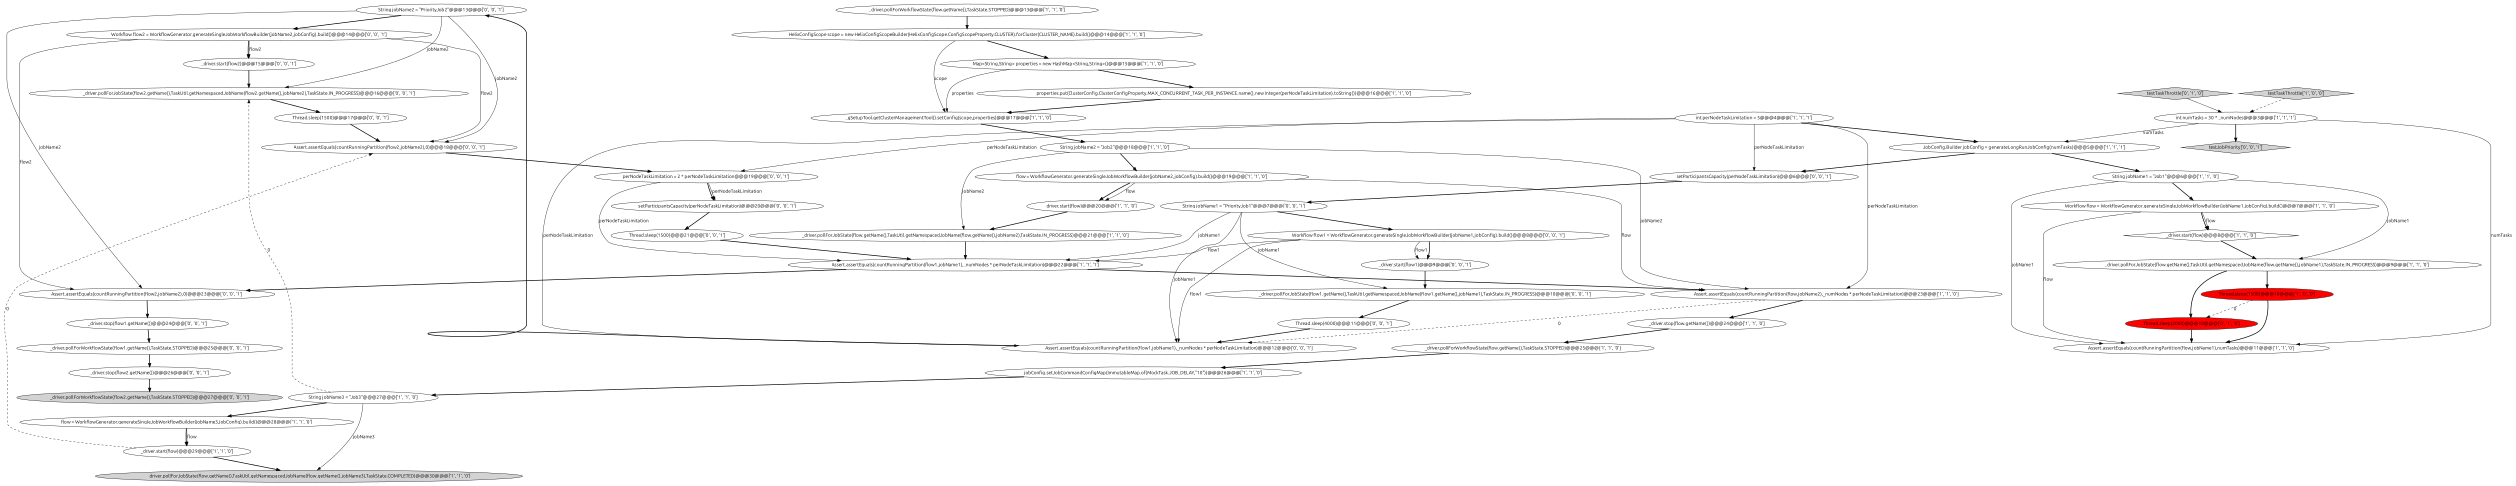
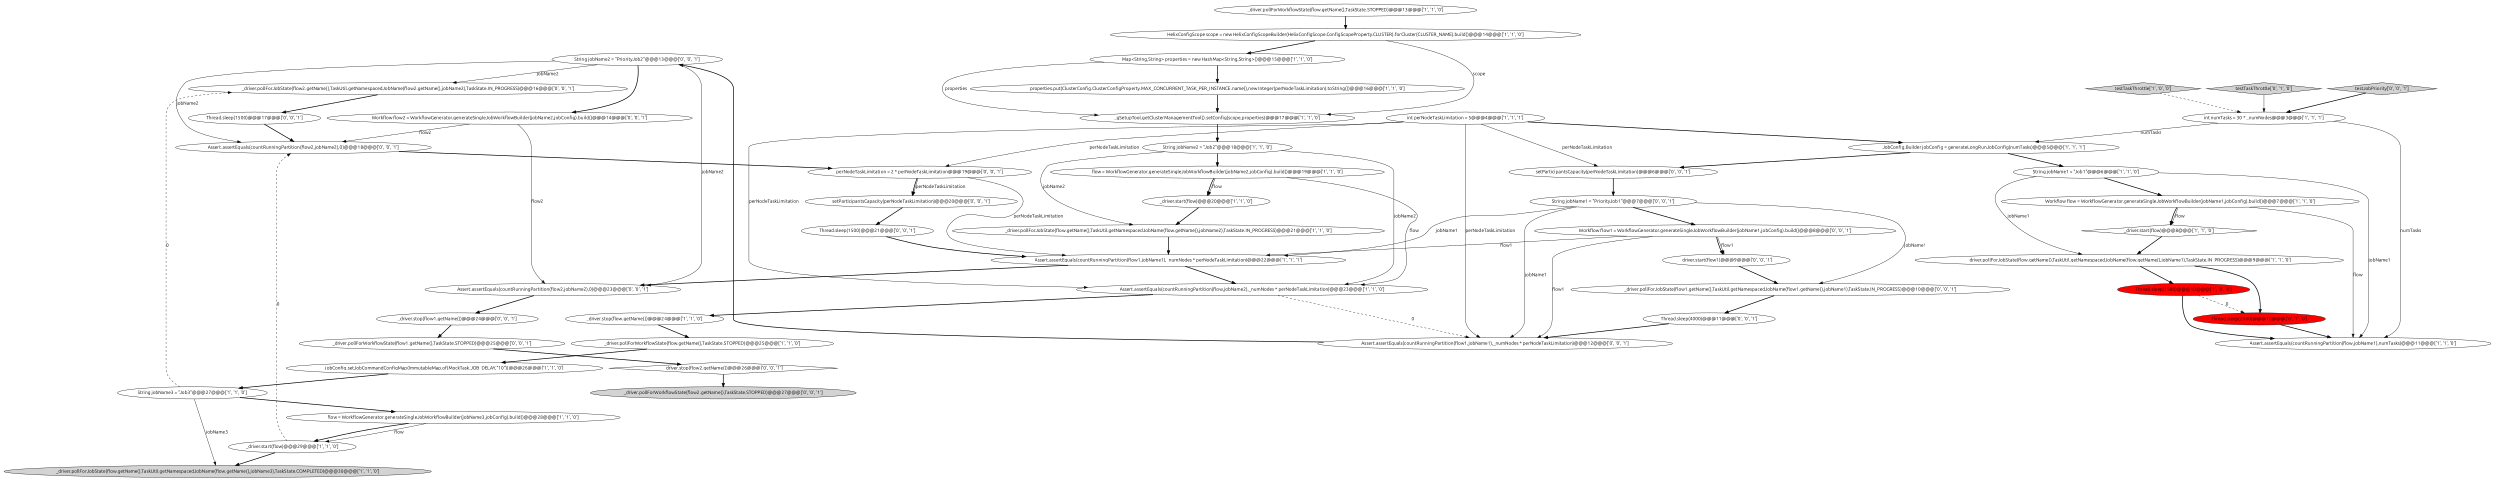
  digraph {
    fontname=Ubuntu
    node [fillcolor=white fontname=Ubuntu shape=ellipse style=filled]
    edge [fontname=Ubuntu style=bold]
    n1 [label="_driver.pollForWorkflowState(flow1.getName(),TaskState.STOPPED)@@@25@@@['0', '0', '1']"]
-   n2 [label="_driver.stop(flow2.getName())@@@26@@@['0', '0', '1']"]
+   n2 [label="_driver.stop(flow2.getName())@@@26@@@['0', '0', '1']" shape=diamond]
    n3 [fillcolor=lightgray label="_driver.pollForWorkflowState(flow2.getName(),TaskState.STOPPED)@@@27@@@['0', '0', '1']"]
    n4 [label="Map<String,String> properties = new HashMap<String,String>()@@@15@@@['1', '1', '0']"]
    n5 [label="properties.put(ClusterConfig.ClusterConfigProperty.MAX_CONCURRENT_TASK_PER_INSTANCE.name(),new Integer(perNodeTaskLimitation).toString())@@@16@@@['1', '1', '0']"]
    n6 [label="_gSetupTool.getClusterManagementTool().setConfig(scope,properties)@@@17@@@['1', '1', '0']"]
    n7 [label="String jobName2 = \"Job2\"@@@18@@@['1', '1', '0']"]
    n8 [label="int perNodeTaskLimitation = 5@@@4@@@['1', '1', '1']"]
    n9 [label="Assert.assertEquals(countRunningPartition(flow,jobName2),_numNodes * perNodeTaskLimitation)@@@23@@@['1', '1', '0']"]
    n10 [label="Assert.assertEquals(countRunningPartition(flow1,jobName1),_numNodes * perNodeTaskLimitation)@@@12@@@['0', '0', '1']"]
    n11 [label="setParticipantsCapacity(perNodeTaskLimitation)@@@6@@@['0', '0', '1']"]
    n12 [label="JobConfig.Builder jobConfig = generateLongRunJobConfig(numTasks)@@@5@@@['1', '1', '1']"]
    n13 [label="perNodeTaskLimitation = 2 * perNodeTaskLimitation@@@19@@@['0', '0', '1']"]
    n14 [label="_driver.stop(flow.getName())@@@24@@@['1', '1', '0']"]
    n15 [label="String jobName2 = \"PriorityJob2\"@@@13@@@['0', '0', '1']"]
    n16 [label="String jobName1 = \"PriorityJob1\"@@@7@@@['0', '0', '1']"]
    n17 [label="String jobName1 = \"Job1\"@@@6@@@['1', '1', '0']"]
    n18 [label="Assert.assertEquals(countRunningPartition(flow1,jobName1),_numNodes * perNodeTaskLimitation)@@@22@@@['1', '1', '1']"]
    n19 [label="setParticipantsCapacity(perNodeTaskLimitation)@@@20@@@['0', '0', '1']"]
    n20 [label="String jobName3 = \"Job3\"@@@27@@@['1', '1', '0']"]
    n21 [fillcolor=lightgray label="_driver.pollForJobState(flow.getName(),TaskUtil.getNamespacedJobName(flow.getName(),jobName3),TaskState.COMPLETED)@@@30@@@['1', '1', '0']"]
    n22 [label="flow = WorkflowGenerator.generateSingleJobWorkflowBuilder(jobName3,jobConfig).build()@@@28@@@['1', '1', '0']"]
    n23 [label="_driver.pollForJobState(flow2.getName(),TaskUtil.getNamespacedJobName(flow2.getName(),jobName2),TaskState.IN_PROGRESS)@@@16@@@['0', '0', '1']"]
    n24 [label="_driver.start(flow)@@@29@@@['1', '1', '0']"]
    n25 [label="Thread.sleep(1500)@@@17@@@['0', '0', '1']"]
    n26 [label="_driver.pollForJobState(flow.getName(),TaskUtil.getNamespacedJobName(flow.getName(),jobName2),TaskState.IN_PROGRESS)@@@21@@@['1', '1', '0']"]
    n27 [label="flow = WorkflowGenerator.generateSingleJobWorkflowBuilder(jobName2,jobConfig).build()@@@19@@@['1', '1', '0']"]
    n28 [label="_driver.start(flow)@@@20@@@['1', '1', '0']"]
    n29 [label="_driver.pollForWorkflowState(flow.getName(),TaskState.STOPPED)@@@25@@@['1', '1', '0']"]
    n30 [label="Assert.assertEquals(countRunningPartition(flow2,jobName2),0)@@@18@@@['0', '0', '1']"]
    n31 [label="_driver.pollForWorkflowState(flow.getName(),TaskState.STOPPED)@@@13@@@['1', '1', '0']"]
    n32 [label="HelixConfigScope scope = new HelixConfigScopeBuilder(HelixConfigScope.ConfigScopeProperty.CLUSTER).forCluster(CLUSTER_NAME).build()@@@14@@@['1', '1', '0']"]
    n33 [label="Assert.assertEquals(countRunningPartition(flow2,jobName2),0)@@@23@@@['0', '0', '1']"]
    n34 [label="_driver.start(flow1)@@@9@@@['0', '0', '1']"]
    n35 [label="_driver.pollForJobState(flow1.getName(),TaskUtil.getNamespacedJobName(flow1.getName(),jobName1),TaskState.IN_PROGRESS)@@@10@@@['0', '0', '1']"]
    n36 [label="Thread.sleep(4000)@@@11@@@['0', '0', '1']"]
    n37 [label="_driver.stop(flow1.getName())@@@24@@@['0', '0', '1']"]
    n38 [label="jobConfig.setJobCommandConfigMap(ImmutableMap.of(MockTask.JOB_DELAY,\"10\"))@@@26@@@['1', '1', '0']"]
    n39 [label="Thread.sleep(1500)@@@21@@@['0', '0', '1']"]
    n40 [fillcolor=lightgray label="testTaskThrottle['1', '0', '0']" shape=diamond]
    n41 [label="int numTasks = 30 * _numNodes@@@3@@@['1', '1', '1']"]
    n42 [label="Assert.assertEquals(countRunningPartition(flow,jobName1),numTasks)@@@11@@@['1', '1', '0']"]
    n43 [label="Workflow flow2 = WorkflowGenerator.generateSingleJobWorkflowBuilder(jobName2,jobConfig).build()@@@14@@@['0', '0', '1']"]
-   n44 [label="_driver.start(flow2)@@@15@@@['0', '0', '1']"]
    n45 [label="Workflow flow1 = WorkflowGenerator.generateSingleJobWorkflowBuilder(jobName1,jobConfig).build()@@@8@@@['0', '0', '1']"]
    n46 [label="Workflow flow = WorkflowGenerator.generateSingleJobWorkflowBuilder(jobName1,jobConfig).build()@@@7@@@['1', '1', '0']"]
    n47 [label="_driver.pollForJobState(flow.getName(),TaskUtil.getNamespacedJobName(flow.getName(),jobName1),TaskState.IN_PROGRESS)@@@9@@@['1', '1', '0']"]
    n48 [label="_driver.start(flow)@@@8@@@['1', '1', '0']" shape=diamond]
    n49 [fillcolor=red label="Thread.sleep(1500)@@@10@@@['1', '0', '0']"]
    n50 [fillcolor=red label="Thread.sleep(2000)@@@10@@@['0', '1', '0']"]
    n51 [fillcolor=lightgray label="testTaskThrottle['0', '1', '0']" shape=diamond]
    n52 [fillcolor=lightgray label="testJobPriority['0', '0', '1']" shape=diamond]
    n1 -> n2
    n2 -> n3
    n4 -> n5
    n4 -> n6 [label=properties style=solid]
    n5 -> n6
    n6 -> n7
    n7 -> n9 [label=jobName2 style=solid]
    n7 -> n26 [label=jobName2 style=solid]
    n7 -> n27
    n8 -> n9 [label=perNodeTaskLimitation style=solid]
    n8 -> n10 [label=perNodeTaskLimitation style=solid]
    n8 -> n11 [label=perNodeTaskLimitation style=solid]
    n8 -> n12
    n8 -> n13 [label=perNodeTaskLimitation style=solid]
    n9 -> n10 [label=0 style=dashed]
    n9 -> n14
    n10 -> n15
    n11 -> n16
    n12 -> n11
    n12 -> n17
    n13 -> n18 [label=perNodeTaskLimitation style=solid]
    n13 -> n19 [label=perNodeTaskLimitation style=solid]
    n13 -> n19
    n14 -> n29
    n15 -> n23 [label=jobName2 style=solid]
    n15 -> n30 [label=jobName2 style=solid]
    n15 -> n33 [label=jobName2 style=solid]
    n15 -> n43
    n16 -> n10 [label=jobName1 style=solid]
    n16 -> n18 [label=jobName1 style=solid]
    n16 -> n35 [label=jobName1 style=solid]
    n16 -> n45
    n17 -> n42 [label=jobName1 style=solid]
    n17 -> n46
    n17 -> n47 [label=jobName1 style=solid]
    n18 -> n9
    n18 -> n33
    n19 -> n39
    n20 -> n21 [label=jobName3 style=solid]
    n20 -> n22
    n20 -> n23 [label=0 style=dashed]
    n22 -> n24 [label=flow style=solid]
    n22 -> n24
    n23 -> n25
    n24 -> n21
    n24 -> n30 [label=0 style=dashed]
    n25 -> n30
    n26 -> n18
    n27 -> n9 [label=flow style=solid]
    n27 -> n28 [label=flow style=solid]
    n27 -> n28
    n28 -> n26
    n29 -> n38
    n30 -> n13
    n31 -> n32
    n32 -> n4
    n32 -> n6 [label=scope style=solid]
    n33 -> n37
    n34 -> n35
    n35 -> n36
    n36 -> n10
    n37 -> n1
    n38 -> n20
    n39 -> n18
    n40 -> n41 [style=dashed]
    n41 -> n12 [label=numTasks style=solid]
    n41 -> n42 [label=numTasks style=solid]
    n43 -> n30 [label=flow2 style=solid]
    n43 -> n33 [label=flow2 style=solid]
-   n43 -> n44
-   n43 -> n44 [label=flow2 style=solid]
-   n44 -> n23
    n45 -> n10 [label=flow1 style=solid]
    n45 -> n18 [label=flow1 style=solid]
    n45 -> n34
    n45 -> n34 [label=flow1 style=solid]
    n46 -> n42 [label=flow style=solid]
    n46 -> n48 [label=flow style=solid]
    n46 -> n48
    n47 -> n49
    n47 -> n50
    n48 -> n47
    n49 -> n42
    n49 -> n50 [label=0 style=dashed]
    n50 -> n42
    n51 -> n41 [style=solid]
-   n41 -> n52
+   n52 -> n41
  }
